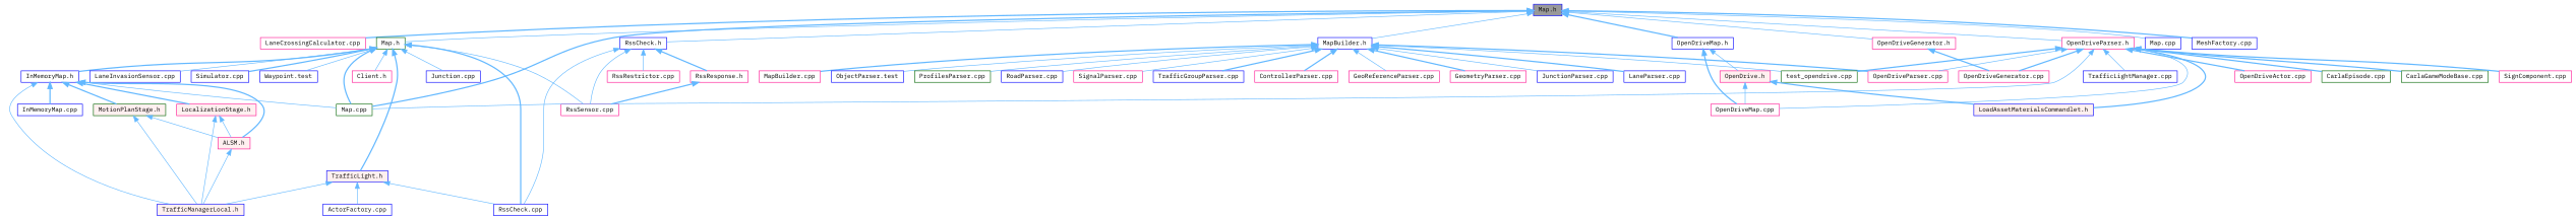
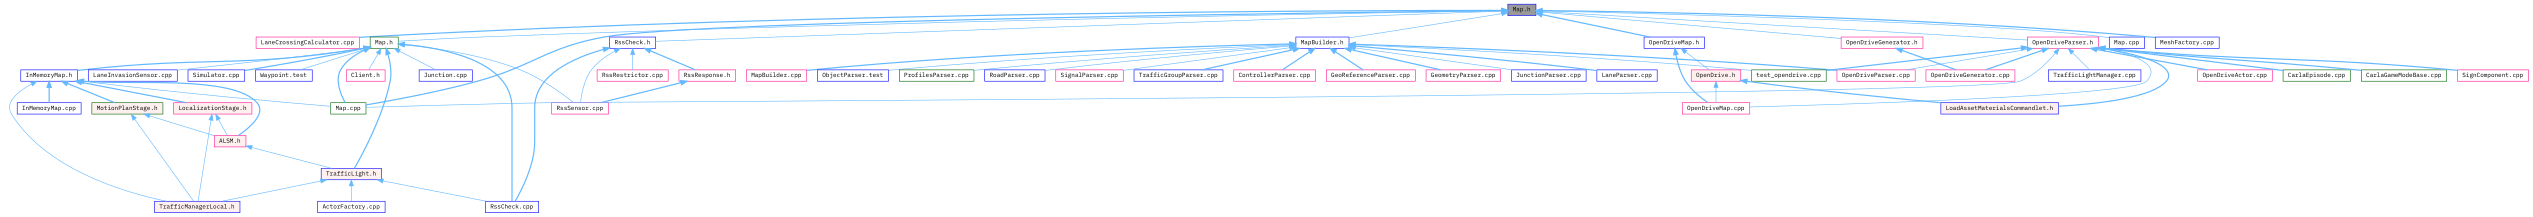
  digraph {
    fontname="IBM Plex Mono"
    node [color=blue fillcolor=white fontname="IBM Plex Mono" fontsize=10 shape=box style=filled]
    edge [color=steelblue1 dir=back fontname="IBM Plex Mono" fontsize=10 labelfontname=Helvetica labelfontsize=10 style=solid]
    n1 [fillcolor=grey60 fontcolor=black height=0.2 label="Map.h" width=0.4]
    n2 [color=deeppink height=0.2 label="LaneCrossingCalculator.cpp" width=0.4]
    n3 [color=darkgreen height=0.2 label="Map.cpp" width=0.4]
    n4 [height=0.2 label="Map.cpp" width=0.4]
    n5 [color=darkgreen height=0.2 label="Map.h" width=0.4]
    n6 [height=0.2 label="MapBuilder.h" width=0.4]
    n7 [height=0.2 label="MeshFactory.cpp" width=0.4]
    n8 [color=deeppink height=0.2 label="OpenDriveGenerator.h" width=0.4]
    n9 [height=0.2 label="OpenDriveMap.h" width=0.4]
    n10 [color=deeppink height=0.2 label="OpenDriveParser.h" width=0.4]
    n11 [height=0.2 label="RssCheck.h" width=0.4]
    n12 [color=deeppink height=0.2 label="Client.h" width=0.4]
    n13 [height=0.2 label="InMemoryMap.h" width=0.4]
    n14 [height=0.2 label="Junction.cpp" width=0.4]
    n15 [height=0.2 label="LaneInvasionSensor.cpp" width=0.4]
    n16 [height=0.2 label="RssCheck.cpp" width=0.4]
    n17 [color=deeppink height=0.2 label="RssSensor.cpp" width=0.4]
    n18 [height=0.2 label="Simulator.cpp" width=0.4]
    n19 [fillcolor="#FFF0F0" height=0.2 label="TrafficLight.h" width=0.4]
    n20 [height=0.2 label="Waypoint.test" width=0.4]
    n21 [color=deeppink height=0.2 label="ControllerParser.cpp" width=0.4]
    n22 [color=deeppink height=0.2 label="GeoReferenceParser.cpp" width=0.4]
    n23 [color=deeppink height=0.2 label="GeometryParser.cpp" width=0.4]
    n24 [height=0.2 label="JunctionParser.cpp" width=0.4]
    n25 [height=0.2 label="LaneParser.cpp" width=0.4]
    n26 [color=deeppink height=0.2 label="MapBuilder.cpp" width=0.4]
    n27 [height=0.2 label="ObjectParser.test" width=0.4]
    n28 [color=deeppink height=0.2 label="OpenDriveParser.cpp" width=0.4]
    n29 [color=darkgreen height=0.2 label="ProfilesParser.cpp" width=0.4]
    n30 [height=0.2 label="RoadParser.cpp" width=0.4]
    n31 [color=deeppink height=0.2 label="SignalParser.cpp" width=0.4]
    n32 [height=0.2 label="TrafficGroupParser.cpp" width=0.4]
    n33 [color=darkgreen height=0.2 label="test_opendrive.cpp" width=0.4]
    n34 [color=deeppink height=0.2 label="OpenDriveGenerator.cpp" width=0.4]
    n35 [color=deeppink fillcolor="#FFF0F0" height=0.2 label="OpenDrive.h" width=0.4]
    n36 [color=deeppink height=0.2 label="OpenDriveMap.cpp" width=0.4]
    n37 [fillcolor="#FFF0F0" height=0.2 label="LoadAssetMaterialsCommandlet.h" width=0.4]
    n38 [color=deeppink height=0.2 label="OpenDriveActor.cpp" width=0.4]
    n39 [color=darkgreen height=0.2 label="CarlaEpisode.cpp" width=0.4]
    n40 [color=darkgreen height=0.2 label="CarlaGameModeBase.cpp" width=0.4]
    n41 [color=deeppink height=0.2 label="SignComponent.cpp" width=0.4]
    n42 [height=0.2 label="TrafficLightManager.cpp" width=0.4]
    n43 [color=deeppink height=0.2 label="RssResponse.h" width=0.4]
    n44 [color=deeppink height=0.2 label="RssRestrictor.cpp" width=0.4]
    n45 [color=deeppink fillcolor="#FFF0F0" height=0.2 label="ALSM.h" width=0.4]
    n46 [fillcolor="#FFF0F0" height=0.2 label="TrafficManagerLocal.h" width=0.4]
    n47 [height=0.2 label="InMemoryMap.cpp" width=0.4]
    n48 [color=deeppink fillcolor="#FFF0F0" height=0.2 label="LocalizationStage.h" width=0.4]
    n49 [color=darkgreen fillcolor="#FFF0F0" height=0.2 label="MotionPlanStage.h" width=0.4]
    n50 [height=0.2 label="ActorFactory.cpp" width=0.4]
    n1 -> n2 [style=bold]
    n1 -> n3 [style=bold]
    n1 -> n4
    n1 -> n5
    n1 -> n6
    n1 -> n7 [style=bold]
    n1 -> n8
    n1 -> n9 [style=bold]
    n1 -> n10
    n1 -> n11
    n5 -> n3 [style=bold]
    n5 -> n12
    n5 -> n13 [style=bold]
    n5 -> n14
    n5 -> n15
    n5 -> n16 [style=bold]
    n5 -> n17
    n5 -> n18 [style=bold]
    n5 -> n19 [style=bold]
    n5 -> n20
    n6 -> n21 [style=bold]
-   n6 -> n22
+   n6 -> n22 [style=bold]
    n6 -> n23 [style=bold]
    n6 -> n24
    n6 -> n25 [style=bold]
    n6 -> n26 [style=bold]
    n6 -> n27
    n6 -> n28 [style=bold]
    n6 -> n29
    n6 -> n30
    n6 -> n31
    n6 -> n32 [style=bold]
    n6 -> n33
    n8 -> n34 [style=bold]
    n9 -> n35
    n9 -> n36 [style=bold]
    n10 -> n3
    n10 -> n28
    n10 -> n33 [style=bold]
    n10 -> n34 [style=bold]
    n10 -> n36
    n10 -> n37 [style=bold]
    n10 -> n38 [style=bold]
    n10 -> n39 [style=bold]
    n10 -> n40 [style=bold]
    n10 -> n41 [style=bold]
    n10 -> n42
-   n11 -> n16
+   n11 -> n16 [style=bold]
    n11 -> n17
    n11 -> n43 [style=bold]
    n11 -> n44
    n13 -> n3
    n13 -> n45 [style=bold]
    n13 -> n46
    n13 -> n47 [style=bold]
    n13 -> n48 [style=bold]
    n13 -> n49 [style=bold]
    n19 -> n16
    n19 -> n46
    n19 -> n50
    n35 -> n36
    n35 -> n37 [style=bold]
    n43 -> n17 [style=bold]
-   n45 -> n46
+   n45 -> n19
    n48 -> n45
    n48 -> n46
    n49 -> n45
    n49 -> n46
  }
